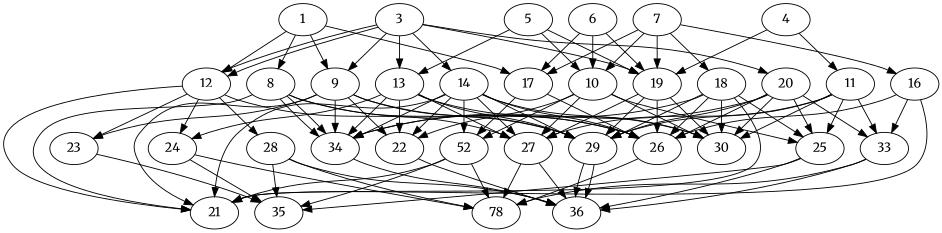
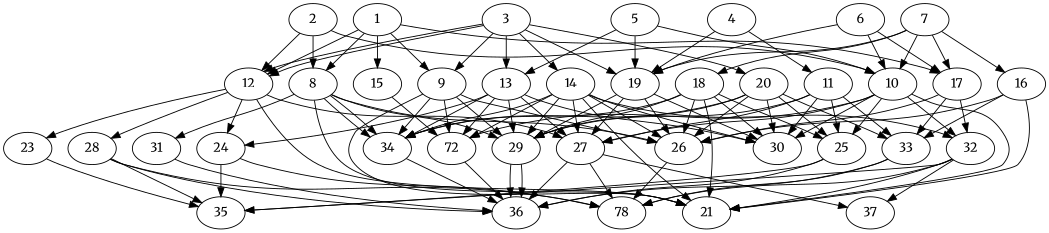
  digraph {
    fontname=Merriweather
    node [alpha=0.03 fontname=Merriweather]
    edge [fontname=Merriweather]
    1 [alpha=0.02 expect_size=4974200887421660]
    8 [expect_size=1730564422847195774976]
    9 [alpha=0.01 expect_size=267320385196064243712]
    12 [alpha=0.07 expect_size=436729814431301632000]
+   15 [alpha=0.18 expect_size=13084001406829722]
    17 [alpha=0.12 expect_size=24954403584033780]
    21 [alpha=0.09 expect_size=43948021834324115456]
    26 [alpha=0.09 expect_size=29935767823095360]
    29 [alpha=0.00 expect_size=479306627758705082368]
+   31 [alpha=0.06 expect_size=30809198241966676]
    34 [alpha=0.18 expect_size=26494629775497232384]
-   22 [alpha=0.10 expect_size=122575790506570384]
+   22 [alpha=0.10 expect_size=122575790506570384 label=72]
    23 [alpha=0.10 expect_size=24924958894275472]
    27 [alpha=0.09 expect_size=993208696428205965312]
    24 [alpha=0.11 expect_size=764824877343296128]
    28 [alpha=0.19 expect_size=23566302224973660]
-   32 [expect_size=7145807824568543 label=52]
+   32 [expect_size=7145807824568543]
    33 [alpha=0.10 expect_size=11833832861365956]
    n19 [alpha=0.02 expect_size=237538925856423936000 label=78]
    36 [alpha=0.07 expect_size=1147677212619168546816]
    35 [alpha=0.16 expect_size=13927494572223678]
+   37 [alpha=0.15 expect_size=5763697829021740]
+   2 [expect_size=642503246314582573056]
    10 [alpha=0.09 expect_size=1146861584319802880]
    25 [alpha=0.15 expect_size=36671716547464288]
    30 [alpha=0.11 expect_size=13540664133393542]
    3 [alpha=0.00 expect_size=1177601064573478109184]
    13 [expect_size=1504647631598610546688]
    14 [alpha=0.07 expect_size=3175979729647052]
    19 [alpha=0.17 expect_size=114348183891031883776]
    20 [alpha=0.11 expect_size=8585458342598326]
    4 [alpha=0.15 expect_size=329938637137479991296]
    11 [alpha=0.06 expect_size=2230042095672181248]
    5 [alpha=0.10 expect_size=34347490159354956]
    6 [alpha=0.04 expect_size=1904225512581375]
    7 [alpha=0.04 expect_size=61191496049531432]
    16 [alpha=0.02 expect_size=709520163284805746688]
    18 [alpha=0.16 expect_size=30439617391683208]
    1 -> 8
    1 -> 9
    1 -> 12
+   1 -> 15
    1 -> 17
    8 -> 21
    8 -> 26
    8 -> 29
+   8 -> 31
    8 -> 34
    8 -> 34
    9 -> 21
    9 -> 26
    9 -> 29
    9 -> 34
    9 -> 22
-   9 -> 23
    12 -> 21
    12 -> 23
    12 -> 27
    12 -> 24
    12 -> 28
+   15 -> 22
    17 -> 26
    17 -> 32
+   17 -> 33
    26 -> n19
    29 -> 36
    29 -> 36
+   31 -> 36
    34 -> 36
    22 -> 36
    23 -> 35
    27 -> n19
    27 -> 36
+   27 -> 37
    24 -> n19
    24 -> 35
    28 -> n19
    28 -> 36
    28 -> 35
    32 -> 21
    32 -> n19
    32 -> 35
+   32 -> 37
    33 -> n19
    33 -> 36
+   2 -> 8
+   2 -> 12
+   2 -> 10
+   10 -> 21
    10 -> 22
    10 -> 27
    10 -> 32
    10 -> 25
    10 -> 30
    25 -> 36
    25 -> 35
    3 -> 9
    3 -> 12
    3 -> 12
    3 -> 13
    3 -> 14
    3 -> 19
    3 -> 20
    13 -> 29
    13 -> 34
    13 -> 22
    13 -> 27
    13 -> 24
    13 -> 30
    14 -> 21
    14 -> 26
    14 -> 29
    14 -> 34
    14 -> 22
    14 -> 27
    14 -> 32
    14 -> 30
    19 -> 26
    19 -> 29
    19 -> 27
    19 -> 30
    20 -> 26
    20 -> 29
    20 -> 34
    20 -> 33
    20 -> 25
    20 -> 30
    4 -> 19
    4 -> 11
    11 -> 29
    11 -> 27
    11 -> 33
    11 -> 25
    11 -> 30
    5 -> 10
    5 -> 13
    5 -> 19
    6 -> 17
    6 -> 10
    6 -> 19
    7 -> 17
    7 -> 10
    7 -> 19
    7 -> 16
    7 -> 18
    16 -> 21
    16 -> 26
    16 -> 33
    18 -> 21
    18 -> 26
    18 -> 29
    18 -> 34
    18 -> 25
    18 -> 30
  }
